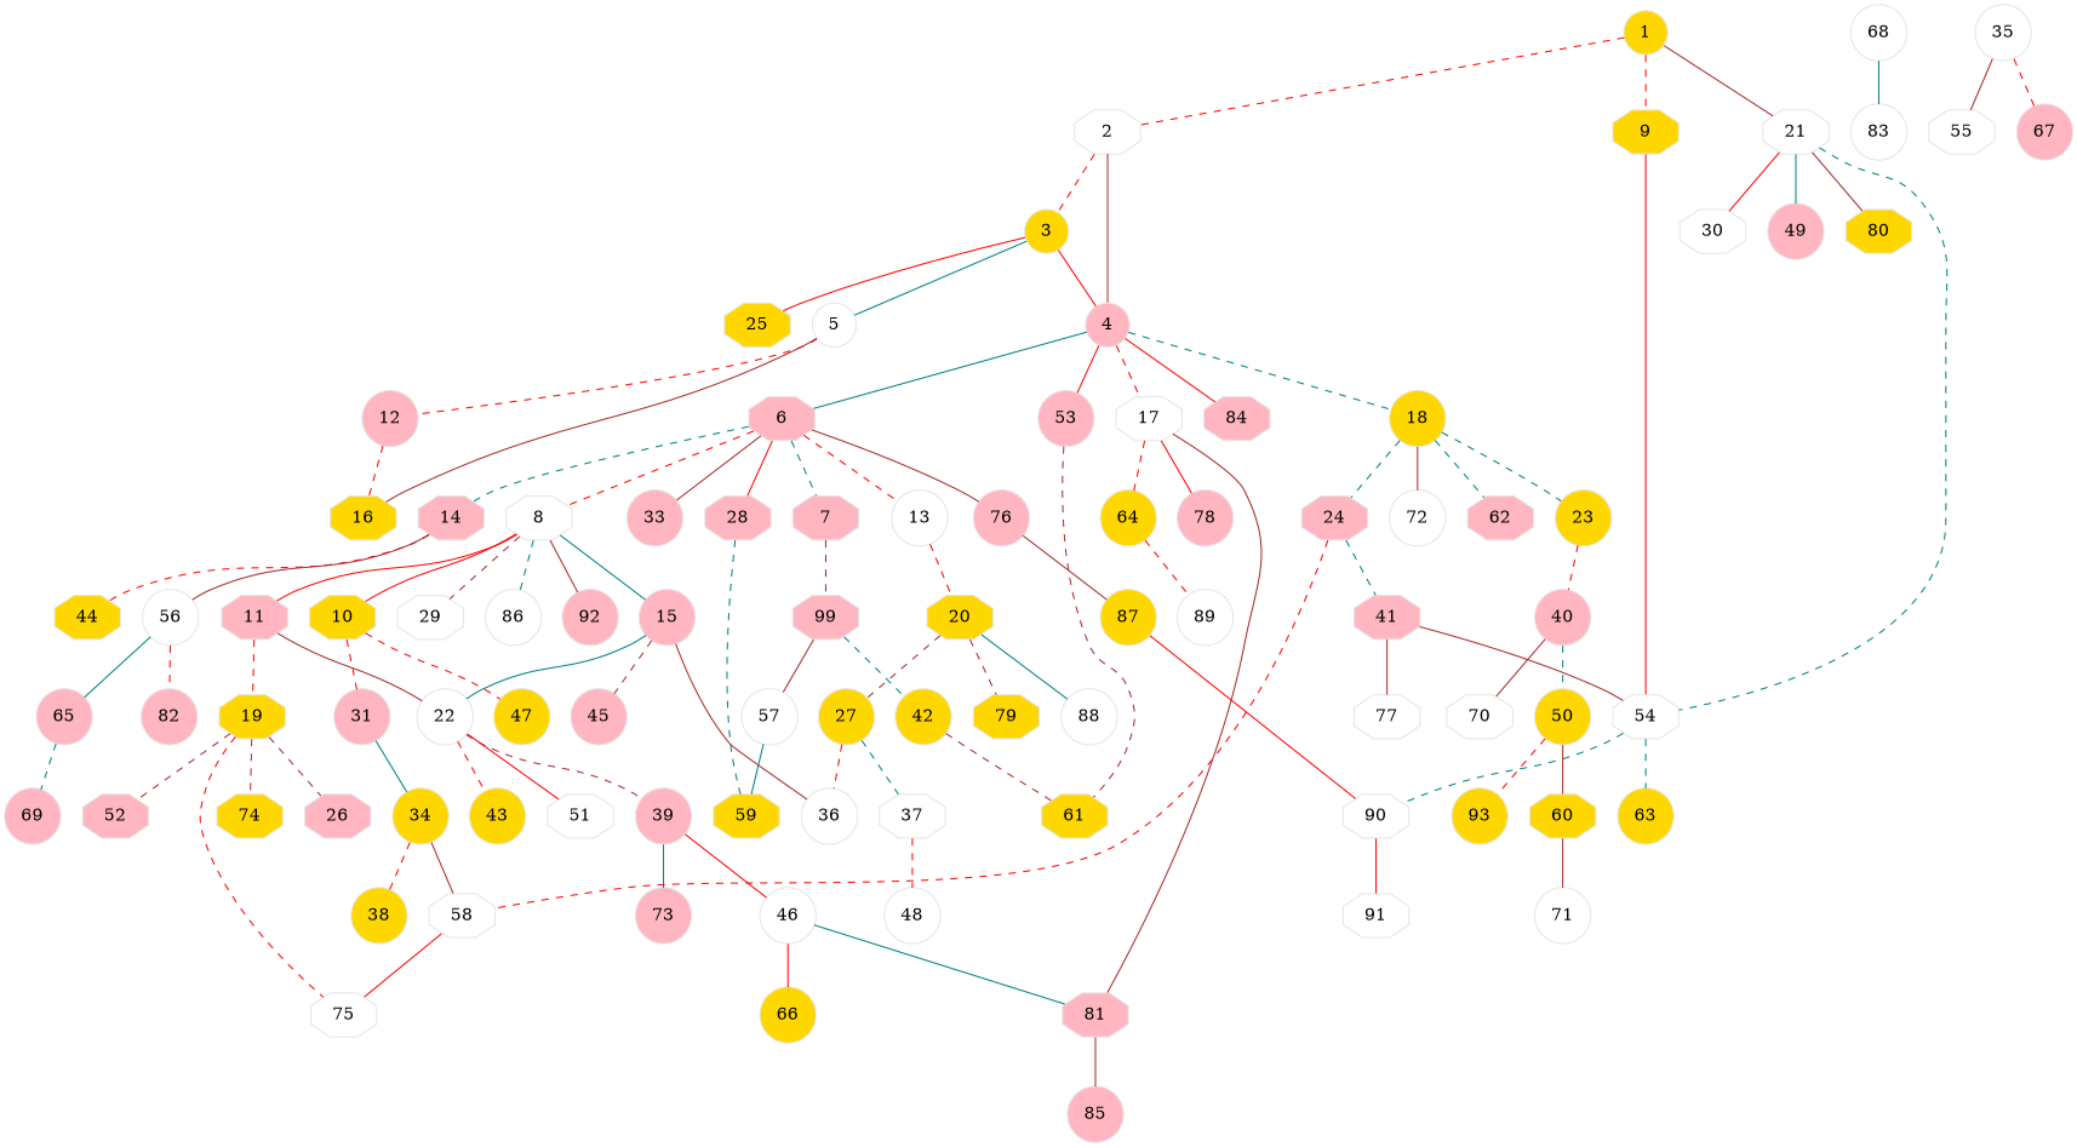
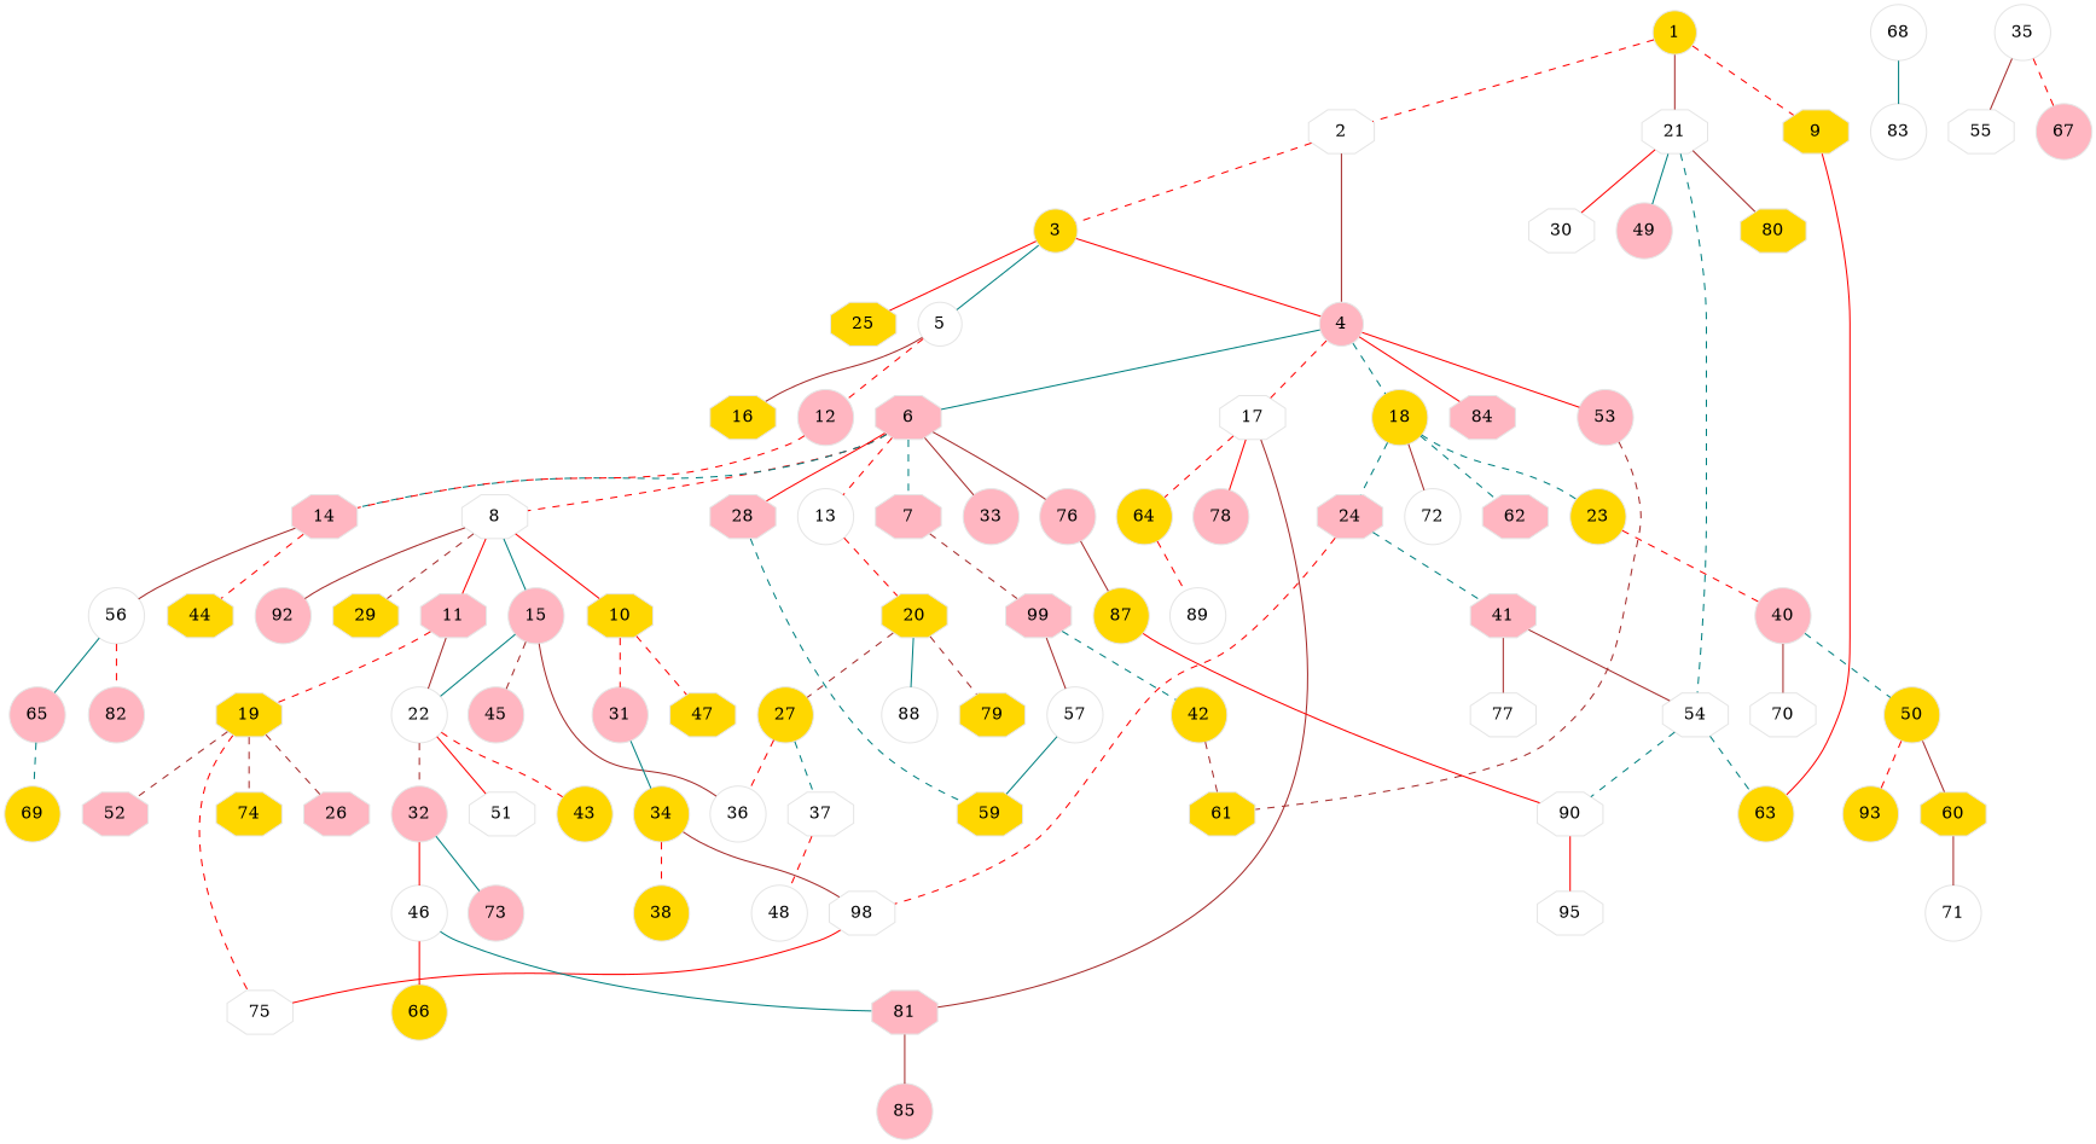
  graph {
    node [color=gray90 fillcolor=white shape=circle style=filled]
    edge [color=red style=dashed]
    1 [fillcolor=gold]
    2 [shape=octagon]
    9 [fillcolor=gold shape=octagon]
    21 [shape=octagon]
    3 [fillcolor=gold]
    4 [fillcolor=lightpink]
    54 [shape=octagon]
    30 [shape=octagon]
    49 [fillcolor=lightpink]
    80 [fillcolor=gold shape=octagon]
    5
    25 [fillcolor=gold shape=octagon]
    6 [fillcolor=lightpink shape=octagon]
    17 [shape=octagon]
    18 [fillcolor=gold]
    53 [fillcolor=lightpink]
    84 [fillcolor=lightpink shape=octagon]
    12 [fillcolor=lightpink]
    16 [fillcolor=gold shape=octagon]
    7 [fillcolor=lightpink shape=octagon]
    8 [shape=octagon]
    13
    14 [fillcolor=lightpink shape=octagon]
    28 [fillcolor=lightpink shape=octagon]
    33 [fillcolor=lightpink]
    76 [fillcolor=lightpink]
    64 [fillcolor=gold]
    78 [fillcolor=lightpink]
    81 [fillcolor=lightpink shape=octagon]
    23 [fillcolor=gold]
    24 [fillcolor=lightpink shape=octagon]
    62 [fillcolor=lightpink shape=octagon]
    72
    61 [fillcolor=gold shape=octagon]
    n35 [fillcolor=lightpink label=99 shape=octagon]
    10 [fillcolor=gold shape=octagon]
    11 [fillcolor=lightpink shape=octagon]
    15 [fillcolor=lightpink]
-   29 [shape=octagon]
-   86
+   29 [fillcolor=gold shape=octagon]
    92 [fillcolor=lightpink]
    20 [fillcolor=gold shape=octagon]
    44 [fillcolor=gold shape=octagon]
    56
    59 [fillcolor=gold shape=octagon]
    87 [fillcolor=gold]
    42 [fillcolor=gold]
    57
    31 [fillcolor=lightpink]
-   47 [fillcolor=gold]
+   47 [fillcolor=gold shape=octagon]
    19 [fillcolor=gold shape=octagon]
    22
    36
    45 [fillcolor=lightpink]
    63 [fillcolor=gold]
    90 [shape=octagon]
    34 [fillcolor=gold]
    26 [fillcolor=lightpink shape=octagon]
    52 [fillcolor=lightpink shape=octagon]
    74 [fillcolor=gold shape=octagon]
    75 [shape=octagon]
    68
    83
    27 [fillcolor=gold]
    79 [fillcolor=gold shape=octagon]
    88
    65 [fillcolor=lightpink]
    82 [fillcolor=lightpink]
-   32 [fillcolor=lightpink label=39]
+   32 [fillcolor=lightpink]
    43 [fillcolor=gold]
    51 [shape=octagon]
    89
    85 [fillcolor=lightpink]
    40 [fillcolor=lightpink]
    41 [fillcolor=lightpink shape=octagon]
-   58 [shape=octagon]
+   58 [shape=octagon label=98]
    37 [shape=octagon]
    35
    55 [shape=octagon]
    67 [fillcolor=lightpink]
    46
    73 [fillcolor=lightpink]
    50 [fillcolor=gold]
    70 [shape=octagon]
    77 [shape=octagon]
    48
    38 [fillcolor=gold]
    66 [fillcolor=gold]
    60 [fillcolor=gold shape=octagon]
    93 [fillcolor=gold]
    71
-   91 [shape=octagon]
-   69 [fillcolor=lightpink]
+   91 [shape=octagon label=95]
+   69 [fillcolor=gold]
    1 -- 2
    1 -- 9
    1 -- 21 [color=brown style=solid]
    2 -- 3
    2 -- 4 [color=brown style=solid]
-   9 -- 54 [style=solid]
+   9 -- 63 [style=solid]
    21 -- 54 [color=teal]
    21 -- 30 [style=solid]
    21 -- 49 [color=teal style=solid]
    21 -- 80 [color=brown style=solid]
    3 -- 4 [style=solid]
    3 -- 5 [color=teal style=solid]
    3 -- 25 [style=solid]
    4 -- 6 [color=teal style=solid]
    4 -- 17
    4 -- 18 [color=teal]
    4 -- 53 [style=solid]
    4 -- 84 [style=solid]
    54 -- 63 [color=teal]
    54 -- 90 [color=teal]
    5 -- 12
    5 -- 16 [color=brown style=solid]
    6 -- 7 [color=teal]
    6 -- 8
    6 -- 13
    6 -- 14 [color=teal]
    6 -- 28 [style=solid]
    6 -- 33 [color=brown style=solid]
    6 -- 76 [color=brown style=solid]
    17 -- 64
    17 -- 78 [style=solid]
    17 -- 81 [color=brown style=solid]
    18 -- 23 [color=teal]
    18 -- 24 [color=teal]
    18 -- 62 [color=teal]
    18 -- 72 [color=brown style=solid]
    53 -- 61 [color=brown]
-   12 -- 16
+   12 -- 14
    7 -- n35 [color=brown]
    8 -- 10 [style=solid]
    8 -- 11 [style=solid]
    8 -- 15 [color=teal style=solid]
    8 -- 29 [color=brown]
-   8 -- 86 [color=teal]
    8 -- 92 [color=brown style=solid]
    13 -- 20
    14 -- 44
    14 -- 56 [color=brown style=solid]
    28 -- 59 [color=teal]
    76 -- 87 [color=brown style=solid]
    64 -- 89
    81 -- 85 [color=brown style=solid]
    23 -- 40
    24 -- 41 [color=teal]
    24 -- 58
    n35 -- 42 [color=teal]
    n35 -- 57 [color=brown style=solid]
    10 -- 31
    10 -- 47
    11 -- 19
    11 -- 22 [color=brown style=solid]
    15 -- 22 [color=teal style=solid]
    15 -- 36 [color=brown style=solid]
    15 -- 45 [color=brown]
    20 -- 27 [color=brown]
    20 -- 79 [color=brown]
    20 -- 88 [color=teal style=solid]
    56 -- 65 [color=teal style=solid]
    56 -- 82
    87 -- 90 [style=solid]
    42 -- 61 [color=brown]
    57 -- 59 [color=teal style=solid]
    31 -- 34 [color=teal style=solid]
    19 -- 26 [color=brown]
    19 -- 52 [color=brown]
    19 -- 74 [color=brown]
    19 -- 75
    22 -- 32 [color=brown]
    22 -- 43
    22 -- 51 [style=solid]
    90 -- 91 [style=solid]
    34 -- 58 [color=brown style=solid]
    34 -- 38
    68 -- 83 [color=teal style=solid]
    27 -- 36
    27 -- 37 [color=teal]
    65 -- 69 [color=teal]
    32 -- 46 [style=solid]
    32 -- 73 [color=teal style=solid]
    40 -- 50 [color=teal]
    40 -- 70 [color=brown style=solid]
    41 -- 54 [color=brown style=solid]
    41 -- 77 [color=brown style=solid]
    58 -- 75 [style=solid]
    37 -- 48
    35 -- 55 [color=brown style=solid]
    35 -- 67
    46 -- 81 [color=teal style=solid]
    46 -- 66 [style=solid]
    50 -- 60 [color=brown style=solid]
    50 -- 93
    60 -- 71 [color=brown style=solid]
  }
